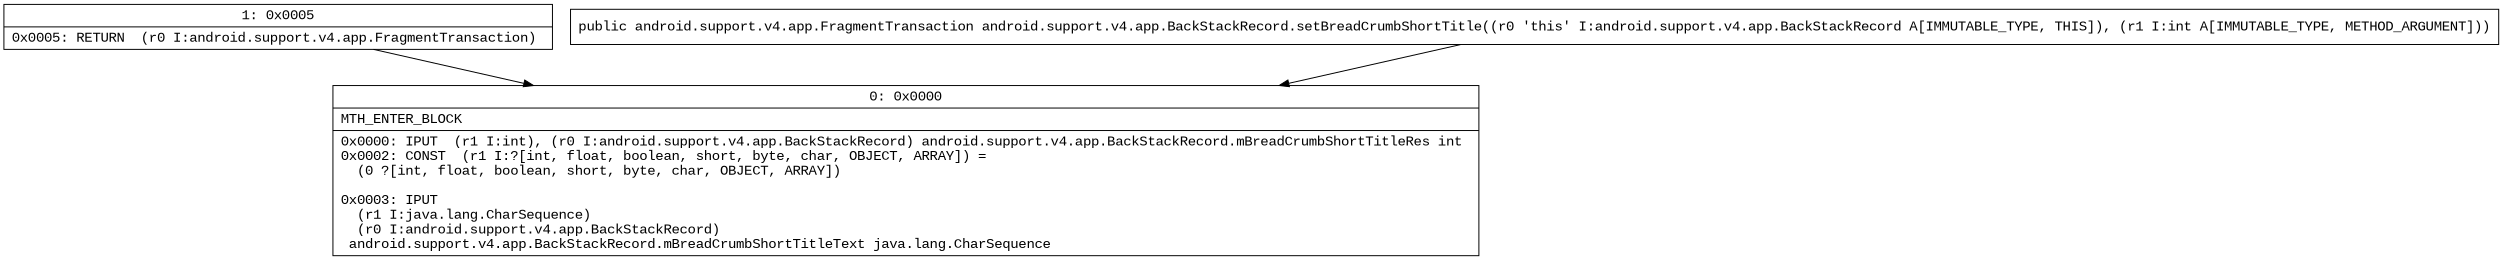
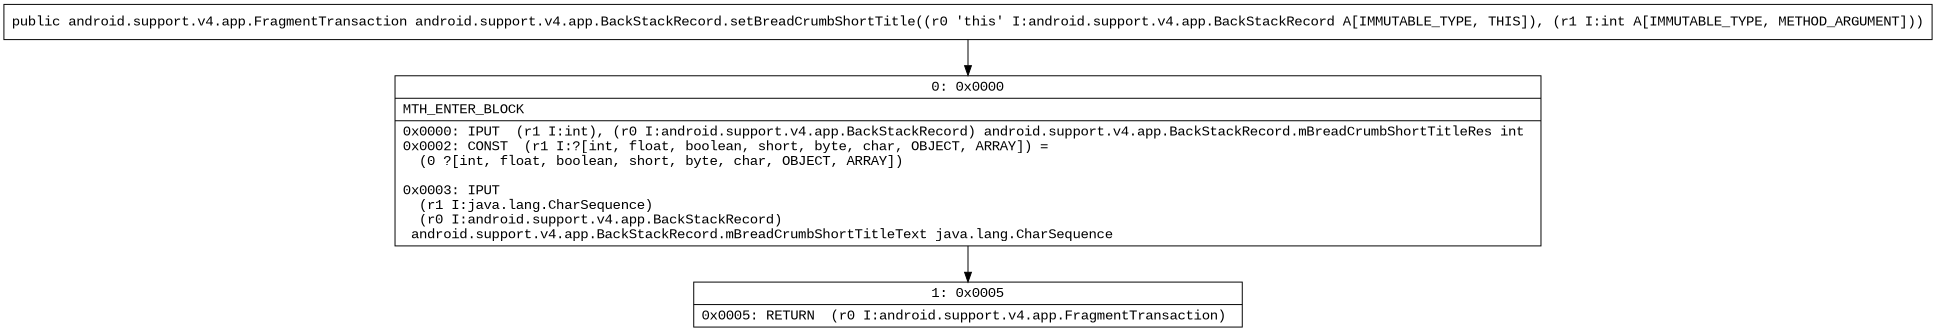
  digraph {
    fontname="Liberation Mono"
    node [shape=record fontname="Liberation Mono"]
    edge [fontname="Liberation Mono"]
    n1 [label="{0\:\ 0x0000|MTH_ENTER_BLOCK\l|0x0000: IPUT  (r1 I:int), (r0 I:android.support.v4.app.BackStackRecord) android.support.v4.app.BackStackRecord.mBreadCrumbShortTitleRes int \l0x0002: CONST  (r1 I:?[int, float, boolean, short, byte, char, OBJECT, ARRAY]) = \l  (0 ?[int, float, boolean, short, byte, char, OBJECT, ARRAY])\l \l0x0003: IPUT  \l  (r1 I:java.lang.CharSequence)\l  (r0 I:android.support.v4.app.BackStackRecord)\l android.support.v4.app.BackStackRecord.mBreadCrumbShortTitleText java.lang.CharSequence \l}"]
    n2 [label="{1\:\ 0x0005|0x0005: RETURN  (r0 I:android.support.v4.app.FragmentTransaction) \l}"]
    n3 [label="{public android.support.v4.app.FragmentTransaction android.support.v4.app.BackStackRecord.setBreadCrumbShortTitle((r0 'this' I:android.support.v4.app.BackStackRecord A[IMMUTABLE_TYPE, THIS]), (r1 I:int A[IMMUTABLE_TYPE, METHOD_ARGUMENT])) }"]
-   n2 -> n1
+   n1 -> n2
    n3 -> n1
  }
